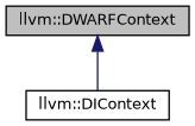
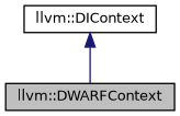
  digraph {
    node [color=black fontname=Helvetica fontsize=10 shape=box]
    n1 [fillcolor=grey75 fontcolor=black height=0.2 label="llvm::DWARFContext" style=filled width=0.4]
    n2 [height=0.2 label="llvm::DIContext" width=0.4]
-   n1 -> n2 [color=midnightblue dir=back fontname=Helvetica fontsize=10 labelfontname=Helvetica labelfontsize=10 style=solid]
+   n2 -> n1 [color=midnightblue dir=back fontname=Helvetica fontsize=10 labelfontname=Helvetica labelfontsize=10 style=solid]
  }
